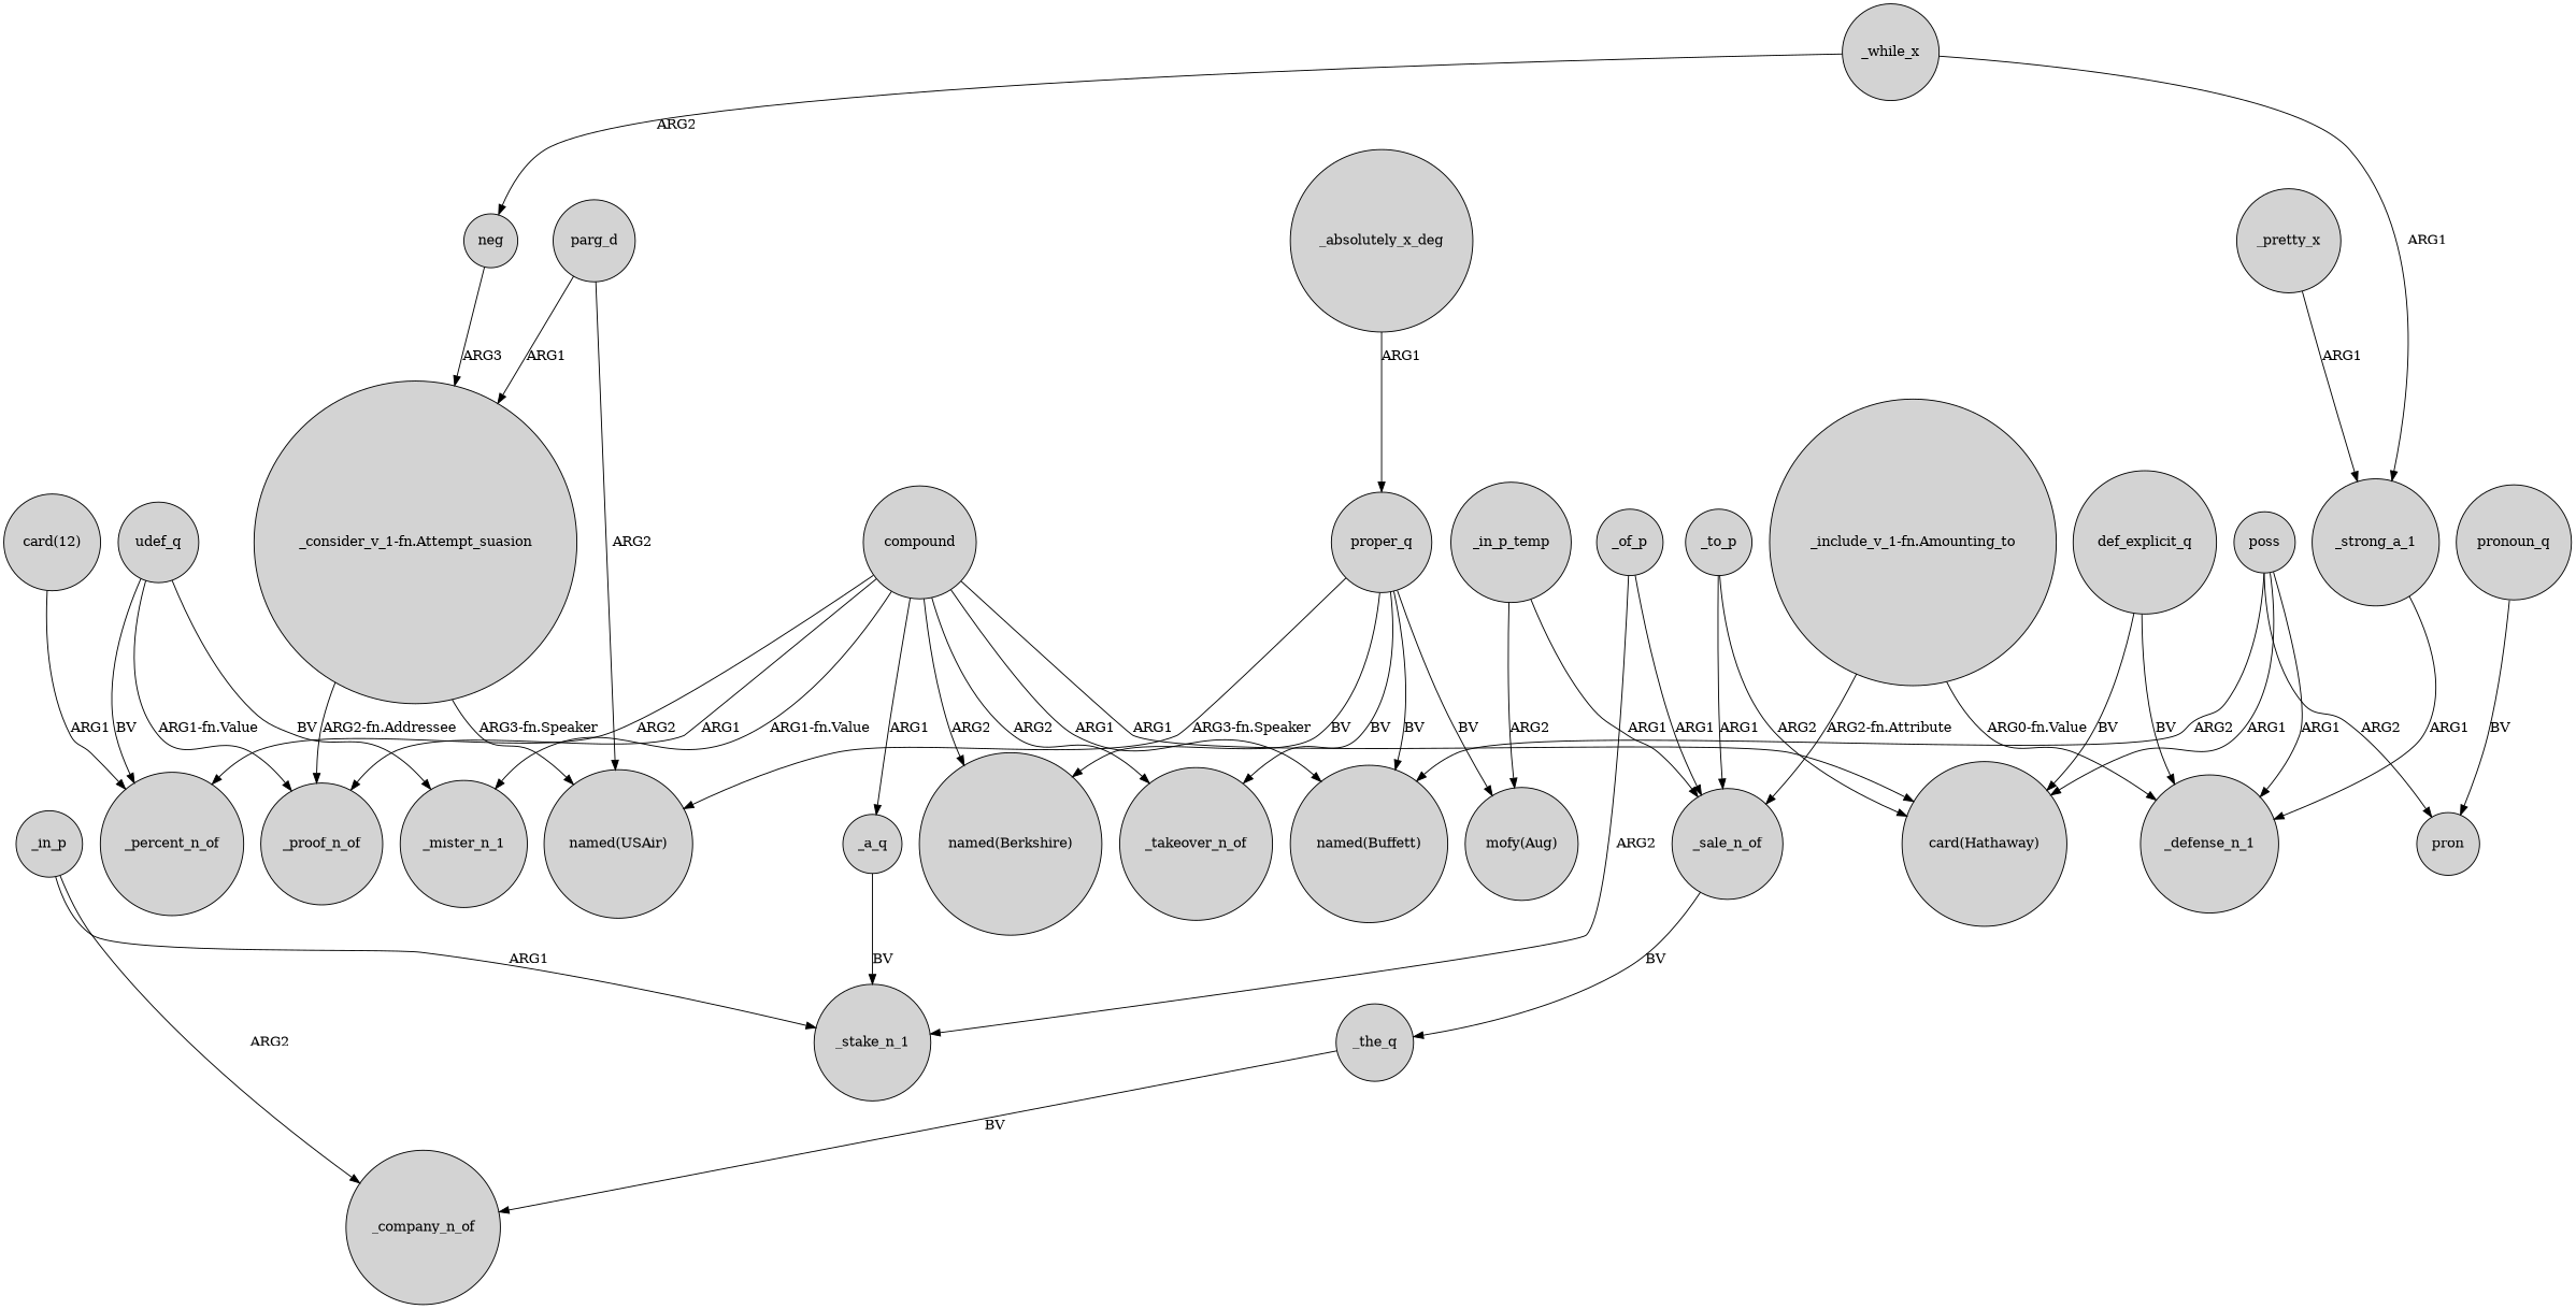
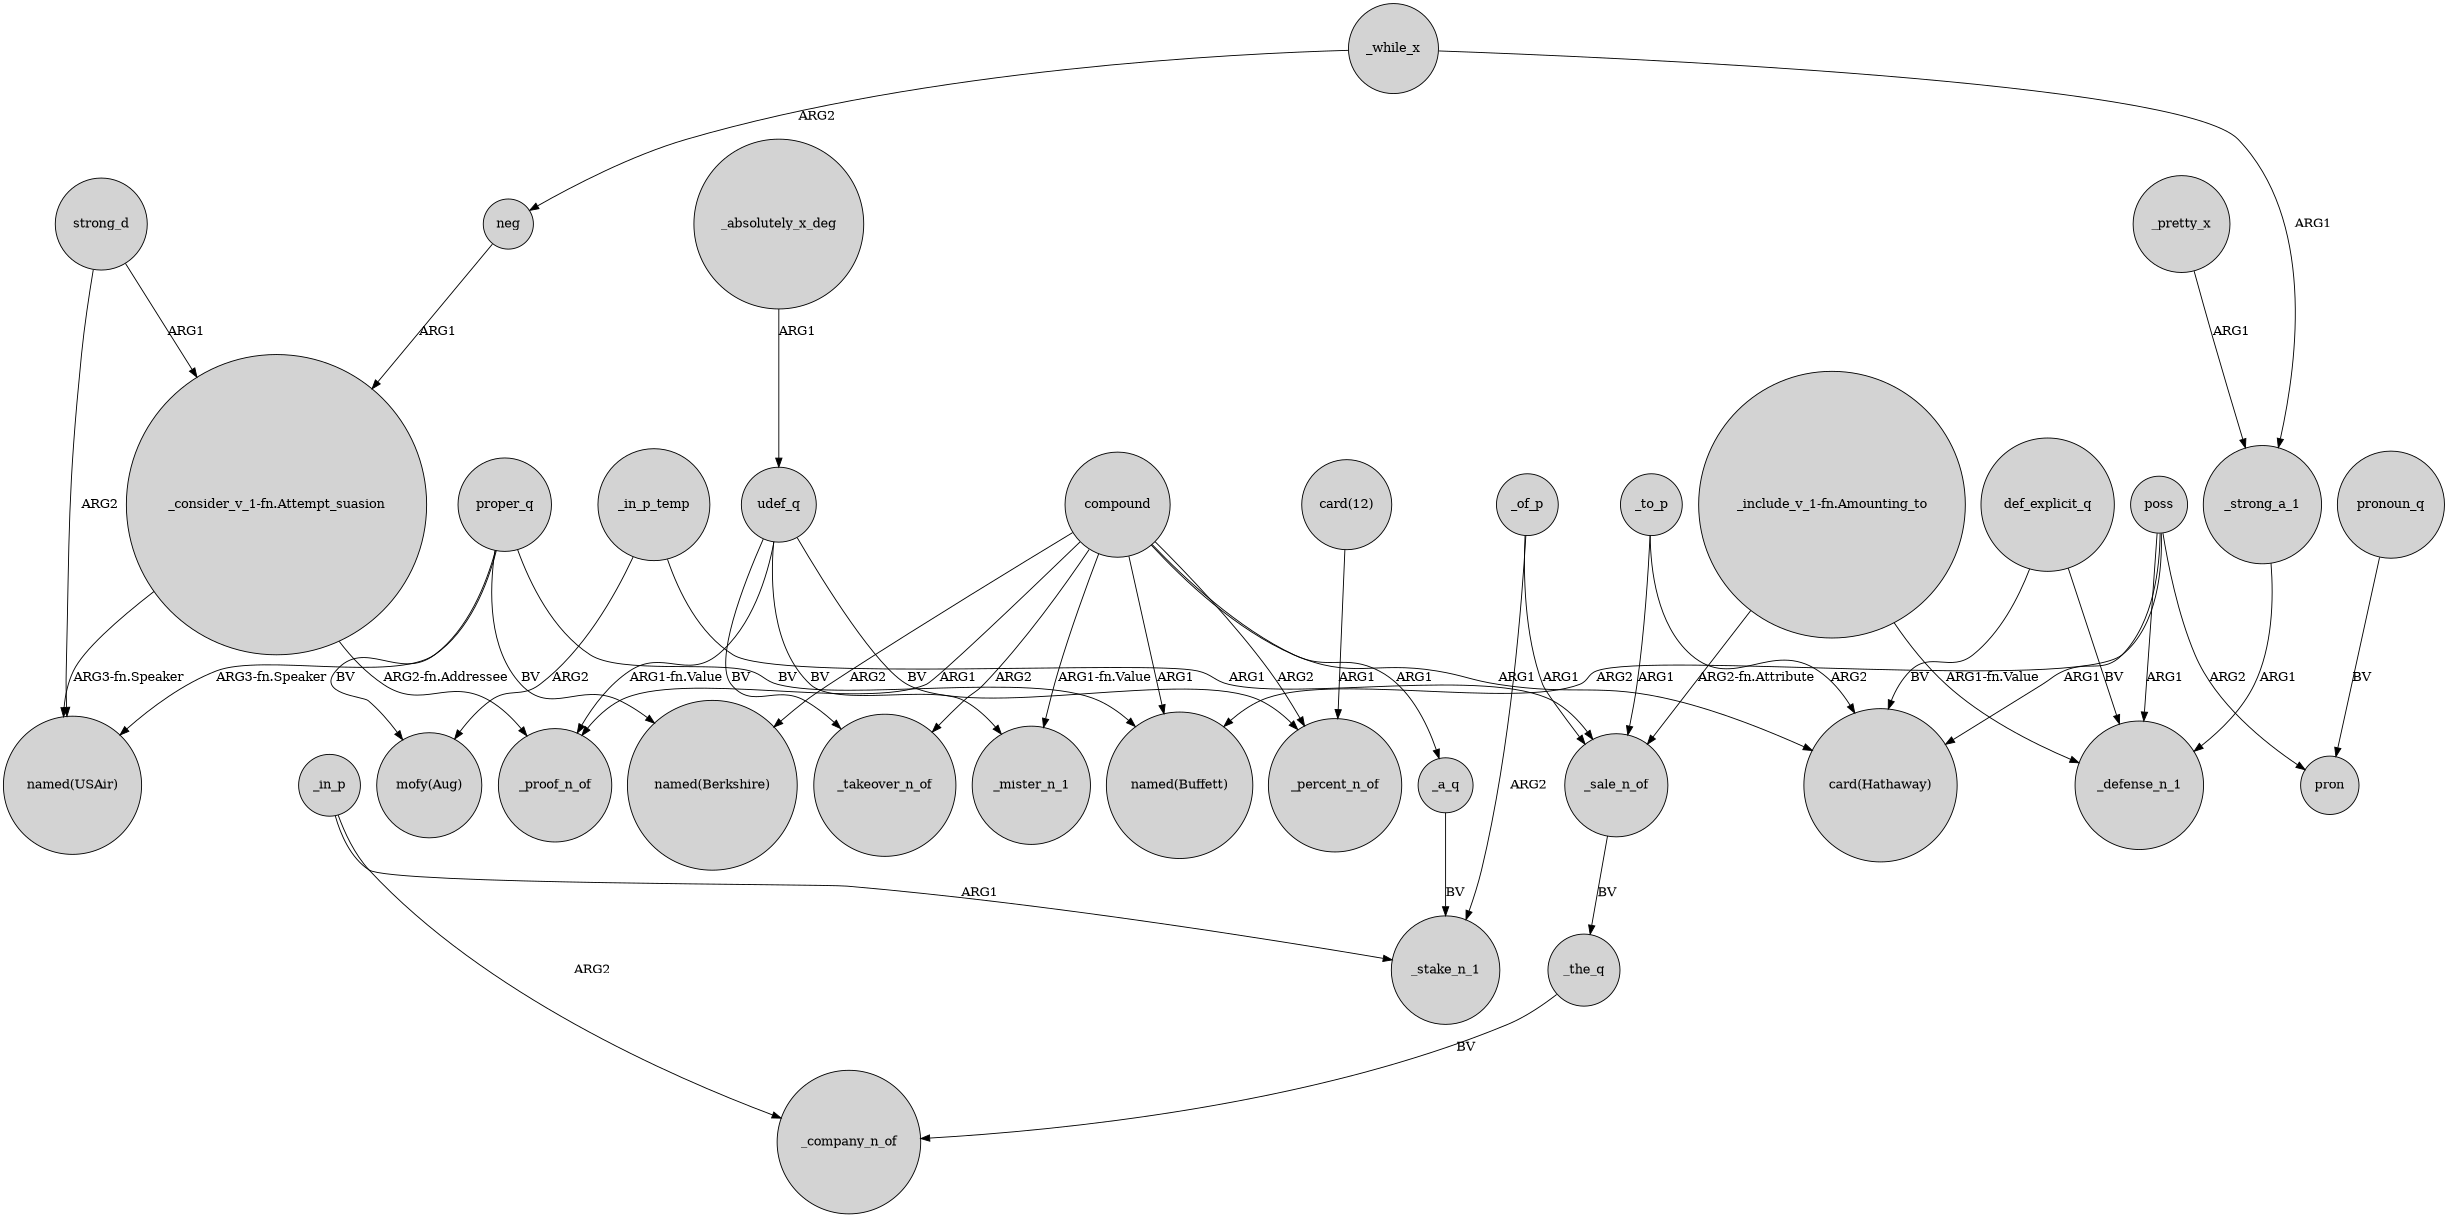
  digraph {
    node [shape=circle style=filled]
    _in_p
    _company_n_of
    _stake_n_1
    "_consider_v_1-fn.Attempt_suasion"
    "named(USAir)"
    _proof_n_of
    _in_p_temp
    "mofy(Aug)"
    _sale_n_of
    _the_q
    compound
    _mister_n_1
    n13 [label="card(Hathaway)"]
    "named(Buffett)"
    "named(Berkshire)"
    _takeover_n_of
    _percent_n_of
    _a_q
    _of_p
    poss
    _defense_n_1
    pron
    "_include_v_1-fn.Amounting_to"
-   parg_d
+   parg_d [label=strong_d]
    udef_q
    _to_p
    _pretty_x
    _strong_a_1
    proper_q
    _absolutely_x_deg
    pronoun_q
    neg
    "card(12)"
    def_explicit_q
    _while_x
    _in_p -> _company_n_of [label=ARG2]
    _in_p -> _stake_n_1 [label=ARG1]
    "_consider_v_1-fn.Attempt_suasion" -> "named(USAir)" [label="ARG3-fn.Speaker"]
    "_consider_v_1-fn.Attempt_suasion" -> _proof_n_of [label="ARG2-fn.Addressee"]
    _in_p_temp -> "mofy(Aug)" [label=ARG2]
    _in_p_temp -> _sale_n_of [label=ARG1]
    _sale_n_of -> _the_q [label=BV]
    _the_q -> _company_n_of [label=BV]
    compound -> _proof_n_of [label=ARG1]
    compound -> _mister_n_1 [label="ARG1-fn.Value"]
    compound -> n13 [label=ARG1]
    compound -> "named(Buffett)" [label=ARG1]
    compound -> "named(Berkshire)" [label=ARG2]
    compound -> _takeover_n_of [label=ARG2]
    compound -> _percent_n_of [label=ARG2]
    compound -> _a_q [label=ARG1]
    _a_q -> _stake_n_1 [label=BV]
    _of_p -> _stake_n_1 [label=ARG2]
    _of_p -> _sale_n_of [label=ARG1]
    poss -> n13 [label=ARG1]
    poss -> "named(Buffett)" [label=ARG2]
    poss -> _defense_n_1 [label=ARG1]
    poss -> pron [label=ARG2]
    "_include_v_1-fn.Amounting_to" -> _sale_n_of [label="ARG2-fn.Attribute"]
-   "_include_v_1-fn.Amounting_to" -> _defense_n_1 [label="ARG0-fn.Value"]
+   "_include_v_1-fn.Amounting_to" -> _defense_n_1 [label="ARG1-fn.Value"]
    parg_d -> "_consider_v_1-fn.Attempt_suasion" [label=ARG1]
    parg_d -> "named(USAir)" [label=ARG2]
    udef_q -> _proof_n_of [label="ARG1-fn.Value"]
    udef_q -> _mister_n_1 [label=BV]
-   proper_q -> _takeover_n_of [label=BV]
+   udef_q -> _takeover_n_of [label=BV]
    udef_q -> _percent_n_of [label=BV]
    _to_p -> _sale_n_of [label=ARG1]
    _to_p -> n13 [label=ARG2]
    _pretty_x -> _strong_a_1 [label=ARG1]
    _strong_a_1 -> _defense_n_1 [label=ARG1]
    proper_q -> "named(USAir)" [label="ARG3-fn.Speaker"]
    proper_q -> "mofy(Aug)" [label=BV]
    proper_q -> "named(Buffett)" [label=BV]
    proper_q -> "named(Berkshire)" [label=BV]
-   _absolutely_x_deg -> proper_q [label=ARG1]
+   _absolutely_x_deg -> udef_q [label=ARG1]
    pronoun_q -> pron [label=BV]
-   neg -> "_consider_v_1-fn.Attempt_suasion" [label=ARG3]
+   neg -> "_consider_v_1-fn.Attempt_suasion" [label=ARG1]
    "card(12)" -> _percent_n_of [label=ARG1]
    def_explicit_q -> n13 [label=BV]
    def_explicit_q -> _defense_n_1 [label=BV]
    _while_x -> _strong_a_1 [label=ARG1]
    _while_x -> neg [label=ARG2]
  }
